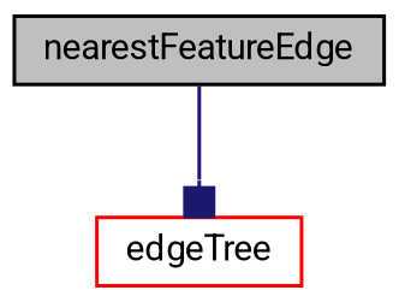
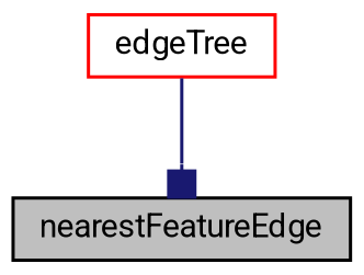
  digraph {
    rankdir=TB
    fontname=Roboto
    node [fontname=Roboto fontsize=10 shape=record]
    n1 [color=black fillcolor=grey75 fontcolor=black height=0.2 label=nearestFeatureEdge style=filled width=0.4]
    n2 [color=red height=0.2 label=edgeTree width=0.4]
-   n1 -> n2 [color=midnightblue fontname=Roboto fontsize=10 labelfontname=FreeSans labelfontsize=10 style=solid arrowhead=box]
+   n2 -> n1 [color=midnightblue fontname=Roboto fontsize=10 labelfontname=FreeSans labelfontsize=10 style=solid arrowhead=box]
  }
